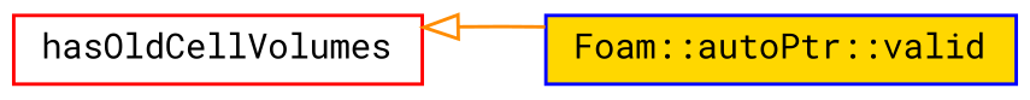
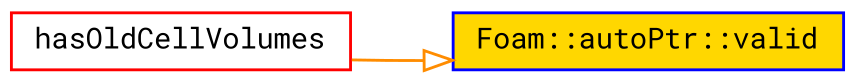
  digraph {
    rankdir=LR
    fontname="Roboto Mono"
    node [fontname="Roboto Mono" fontsize=10 shape=record style=filled]
    n1 [color=red fillcolor=white fontcolor=black height=0.2 label=hasOldCellVolumes width=0.4]
    n2 [color=blue height=0.2 label="Foam::autoPtr::valid" width=0.4 fillcolor=gold]
-   n2 -> n1 [color=darkorange fontname="Roboto Mono" fontsize=10 labelfontname=FreeSans labelfontsize=10 style=solid arrowhead=onormal]
+   n1 -> n2 [color=darkorange fontname="Roboto Mono" fontsize=10 labelfontname=FreeSans labelfontsize=10 style=solid arrowhead=onormal]
  }
